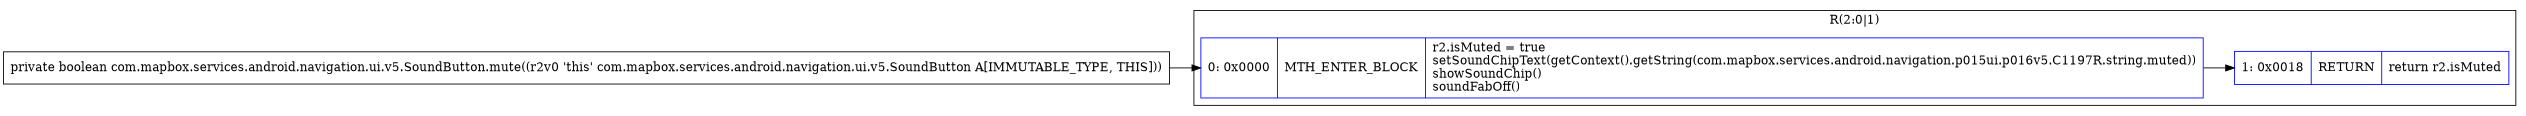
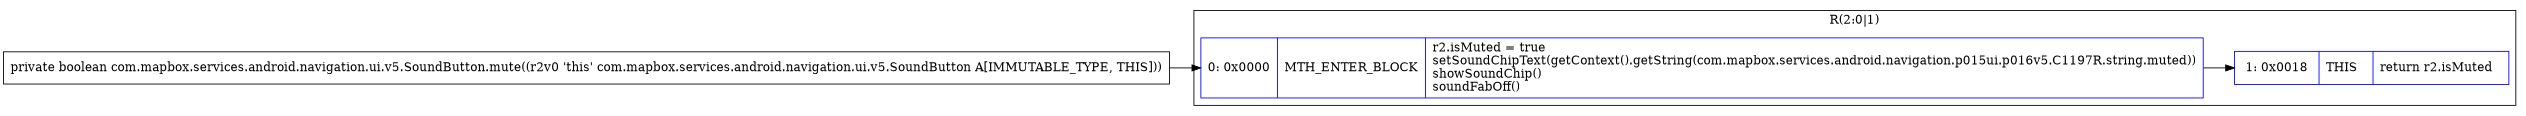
  digraph {
    rankdir=LR
    node [color=blue shape=record]
    n1 [label="{0\:\ 0x0000|MTH_ENTER_BLOCK\l|r2.isMuted = true\lsetSoundChipText(getContext().getString(com.mapbox.services.android.navigation.p015ui.p016v5.C1197R.string.muted))\lshowSoundChip()\lsoundFabOff()\l}"]
-   n2 [label="{1\:\ 0x0018|RETURN\l|return r2.isMuted\l}"]
+   n2 [label="{1\:\ 0x0018|THIS\l|return r2.isMuted\l}"]
    n3 [label="{private boolean com.mapbox.services.android.navigation.ui.v5.SoundButton.mute((r2v0 'this' com.mapbox.services.android.navigation.ui.v5.SoundButton A[IMMUTABLE_TYPE, THIS])) }" color=""]
    subgraph cluster_1 {
      label="R(2:0|1)"
      n1
      n2
    }
    n1 -> n2
    n3 -> n1
  }
